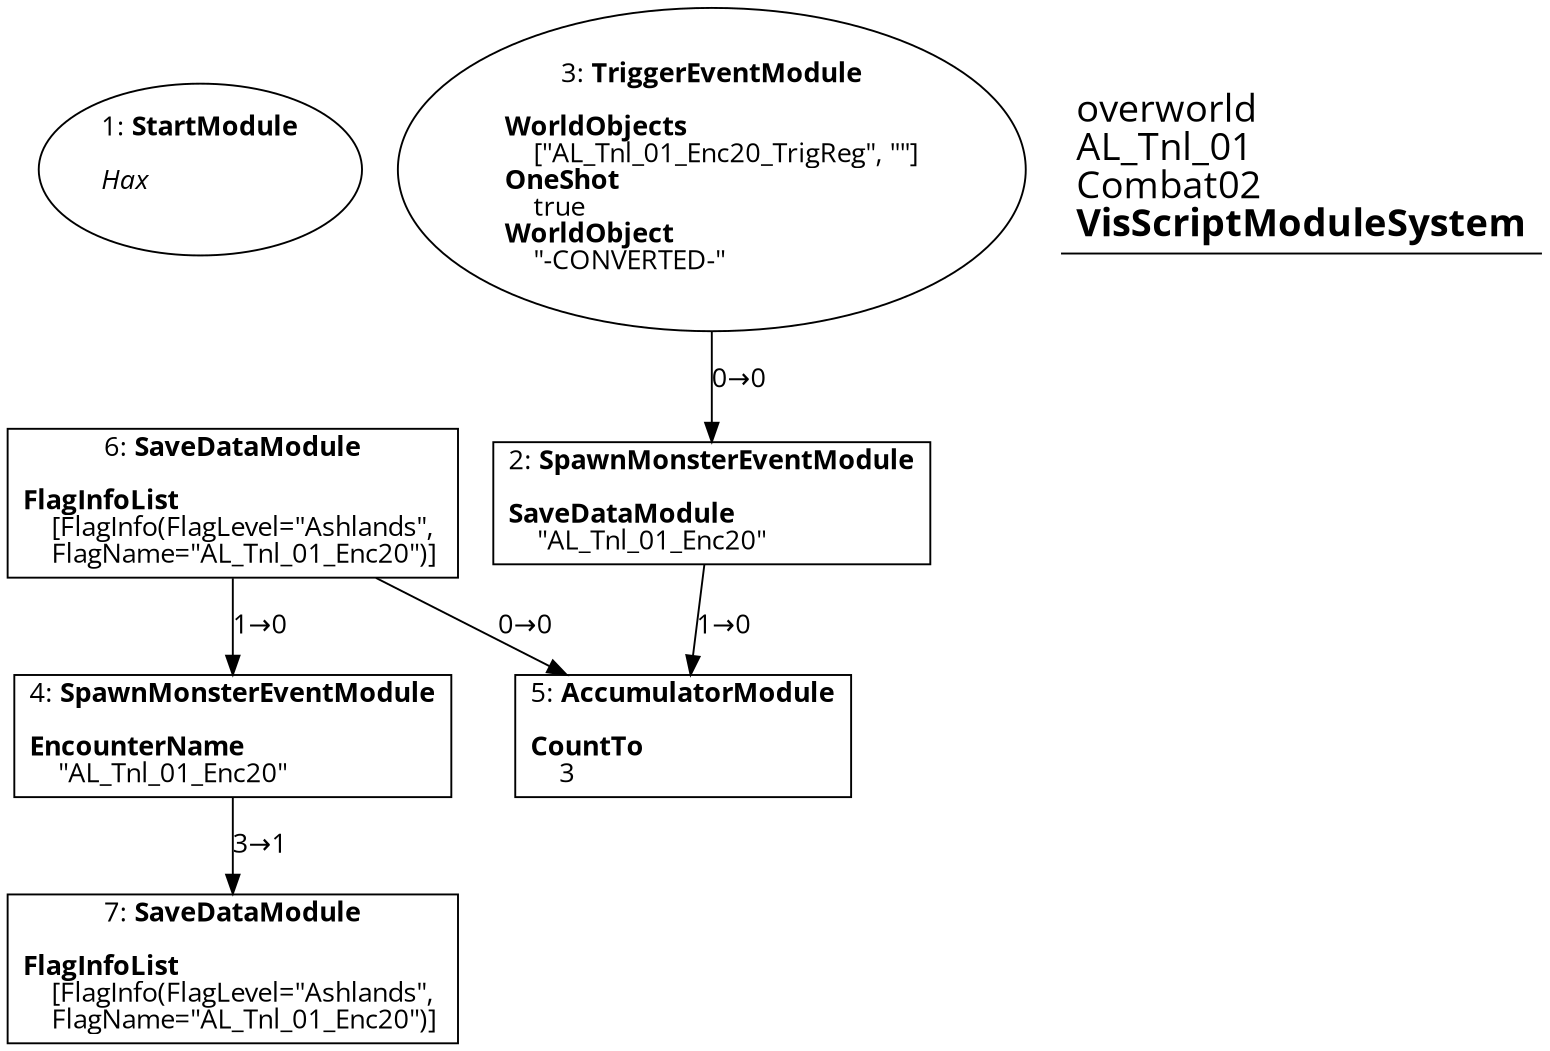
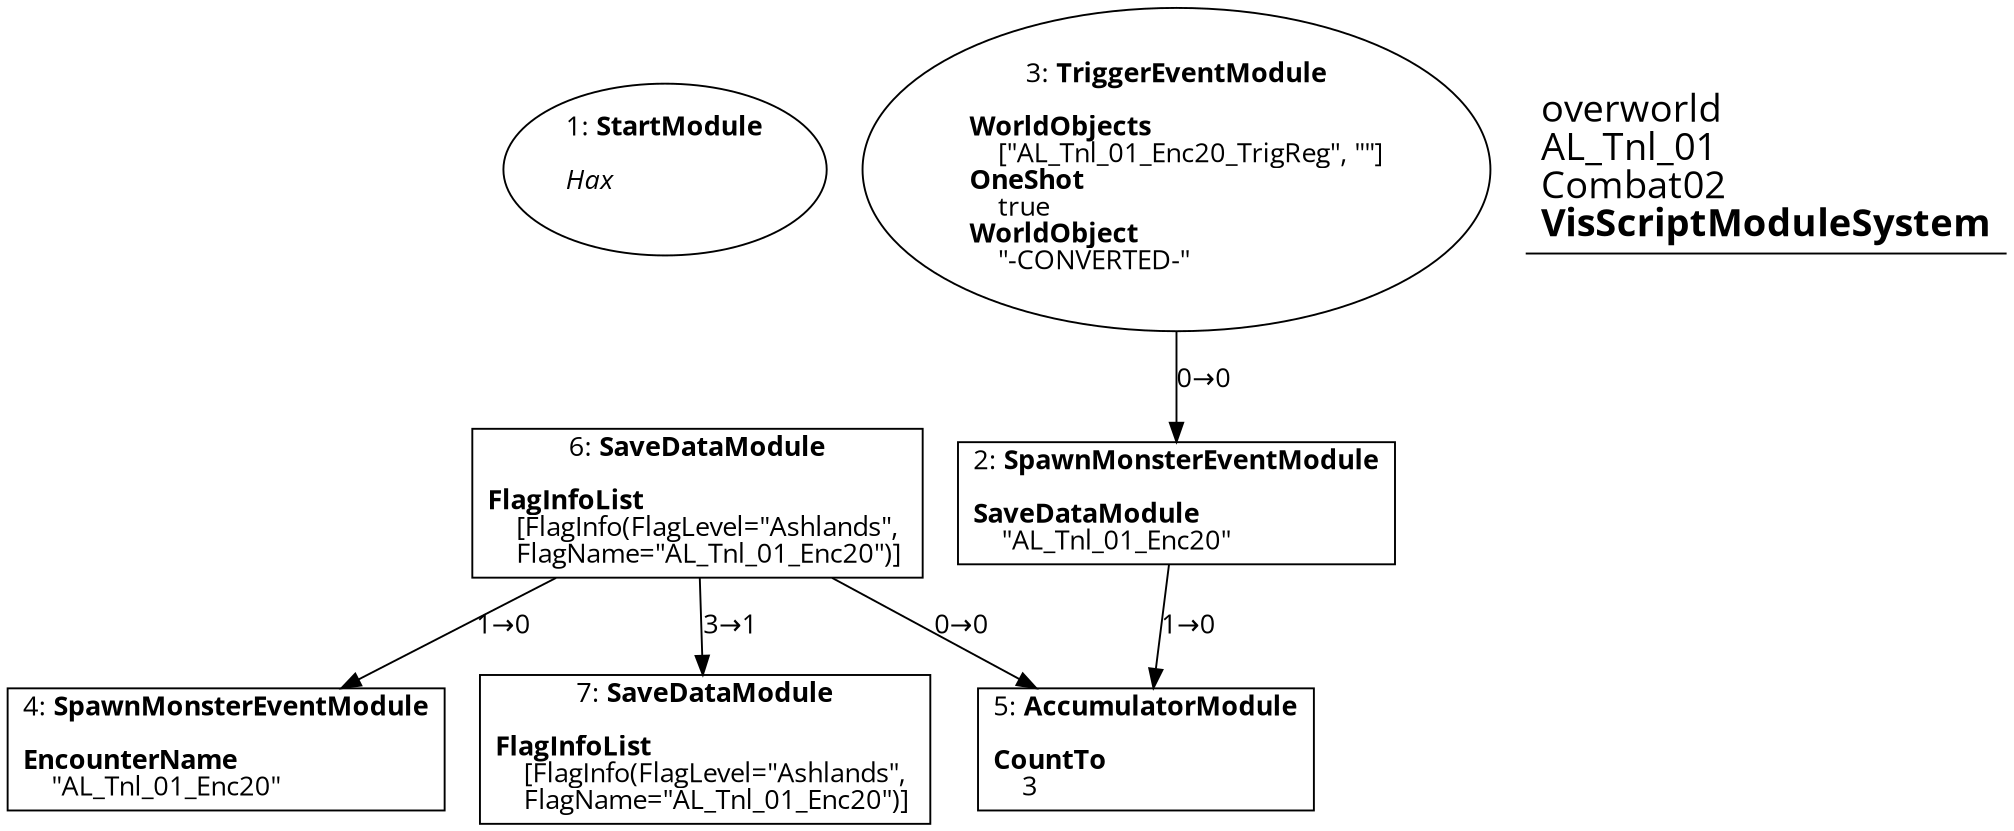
  digraph {
    fontname="Open Sans"
    splines=spline
    node [fontname="Open Sans" shape=box]
    edge [fontname="Open Sans"]
    n1 [label=<1: <b>StartModule</b><br/><br/><i>Hax<br align="left"/></i><br align="left"/>> shape=oval]
    n2 [label=<2: <b>SpawnMonsterEventModule</b><br/><br/><b>SaveDataModule</b><br align="left"/>    &quot;AL_Tnl_01_Enc20&quot;<br align="left"/>>]
    n3 [label=<5: <b>AccumulatorModule</b><br/><br/><b>CountTo</b><br align="left"/>    3<br align="left"/>>]
    n4 [label=<6: <b>SaveDataModule</b><br/><br/><b>FlagInfoList</b><br align="left"/>    [FlagInfo(FlagLevel=&quot;Ashlands&quot;, <br align="left"/>    FlagName=&quot;AL_Tnl_01_Enc20&quot;)]<br align="left"/>>]
    n5 [label=<4: <b>SpawnMonsterEventModule</b><br/><br/><b>EncounterName</b><br align="left"/>    &quot;AL_Tnl_01_Enc20&quot;<br align="left"/>>]
    n6 [label=<3: <b>TriggerEventModule</b><br/><br/><b>WorldObjects</b><br align="left"/>    [&quot;AL_Tnl_01_Enc20_TrigReg&quot;, &quot;&quot;]<br align="left"/><b>OneShot</b><br align="left"/>    true<br align="left"/><b>WorldObject</b><br align="left"/>    &quot;-CONVERTED-&quot;<br align="left"/>> shape=oval]
    n7 [label=<7: <b>SaveDataModule</b><br/><br/><b>FlagInfoList</b><br align="left"/>    [FlagInfo(FlagLevel=&quot;Ashlands&quot;, <br align="left"/>    FlagName=&quot;AL_Tnl_01_Enc20&quot;)]<br align="left"/>>]
    n8 [label=<<font point-size="20">overworld<br align="left"/>AL_Tnl_01<br align="left"/>Combat02<br align="left"/><b>VisScriptModuleSystem</b><br align="left"/></font>> shape=underline]
    n2 -> n3 [label="1→0"]
    n4 -> n3 [label="0→0"]
    n4 -> n5 [label="1→0"]
-   n5 -> n7 [label="3→1"]
+   n4 -> n7 [label="3→1"]
    n6 -> n2 [label="0→0"]
  }
